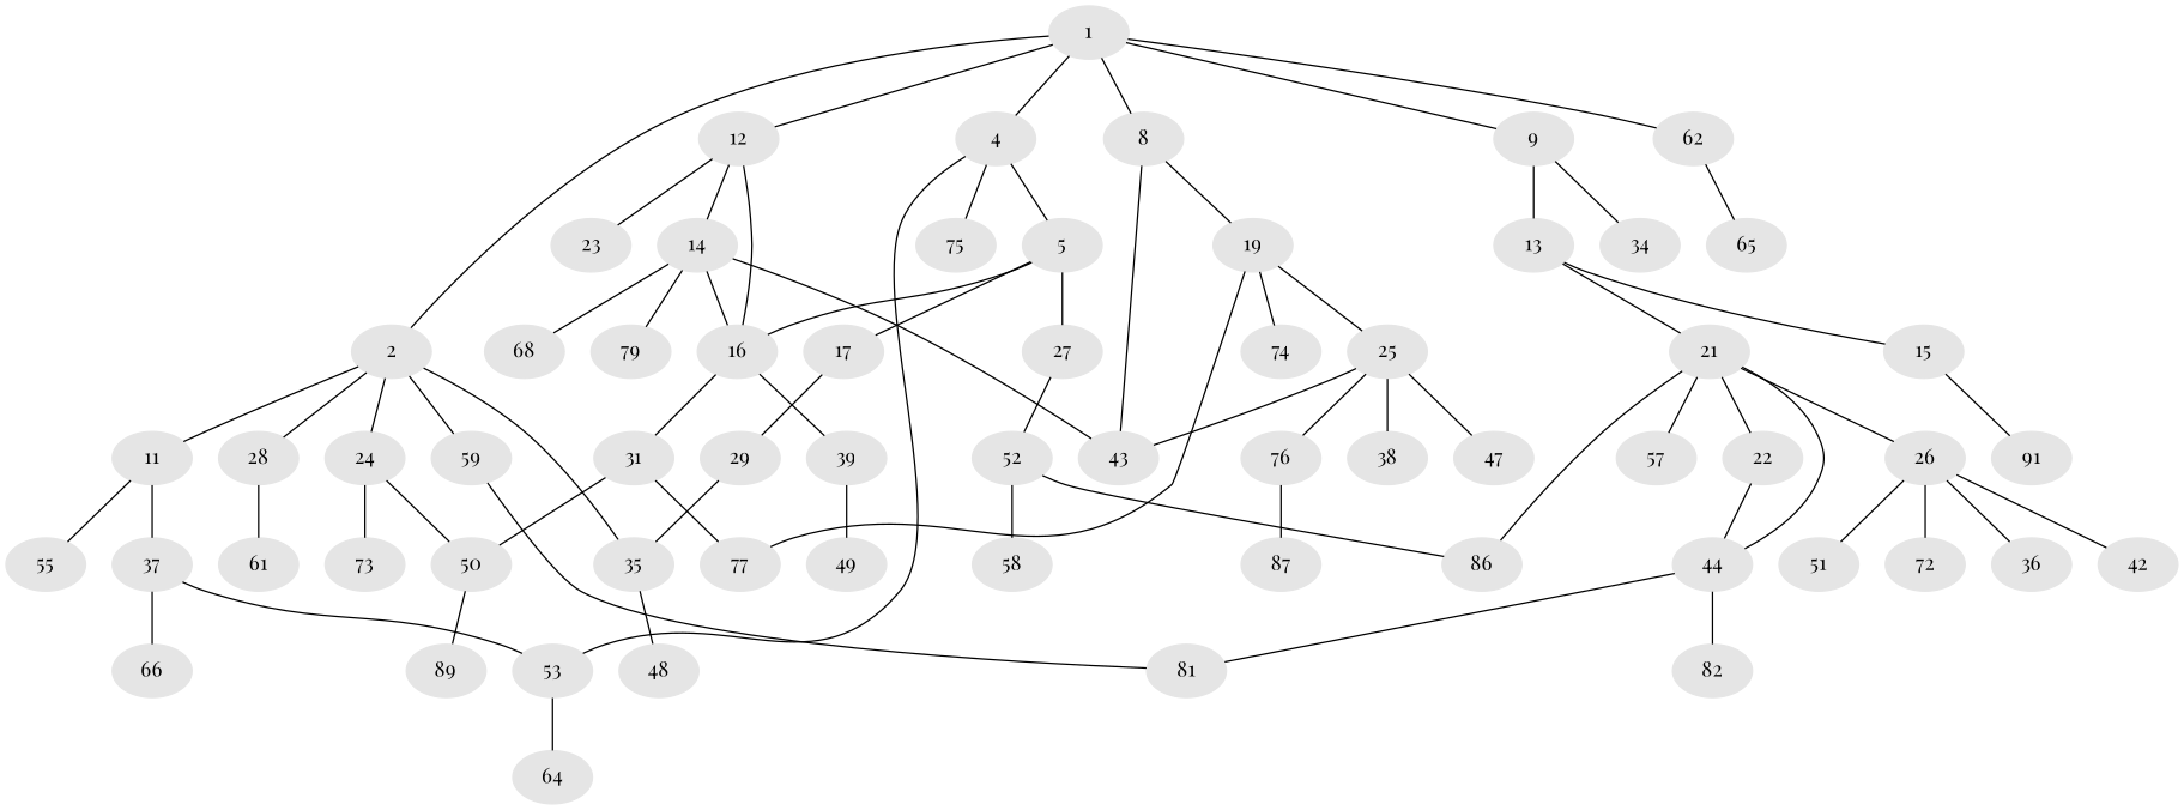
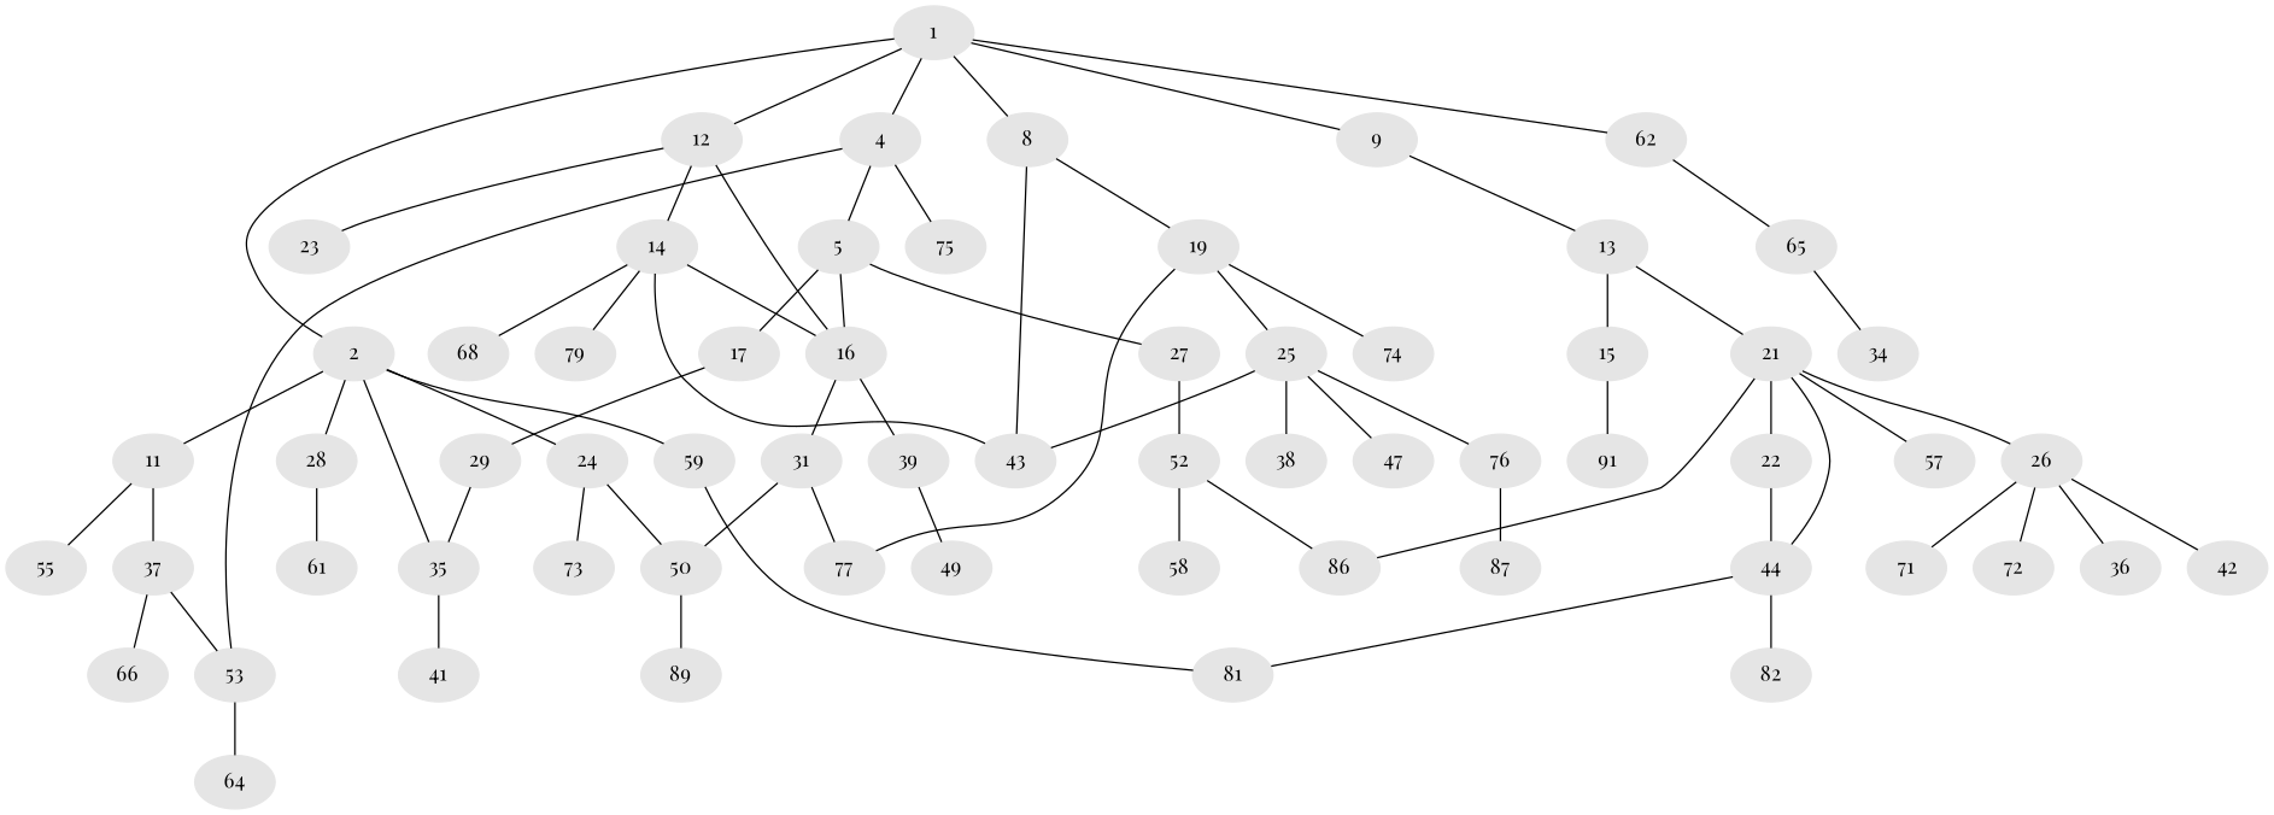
  graph {
    fontname="Playfair Display"
    node [color=gray90 fontname="Playfair Display" style=filled]
    edge [fontname="Playfair Display"]
    1 [super="+3"]
    2 [super="+6"]
    4 [super="+7"]
    8
    9 [super="+10"]
    12 [super="+78"]
    62
    11
    24
    28
    35 [super="+54"]
    59 [super="+67"]
    5 [super="+70"]
    53 [super="+63"]
    75
    19 [super="+20"]
    43 [super="+85"]
    13
    34
    16 [super="+18"]
    14 [super="+60"]
    23
    65
    37 [super="+40"]
    55
    50 [super="+83"]
    73
    61
-   41 [label=48]
+   41
    81 [super="+90"]
    17
    27 [super="+46"]
    64
    31 [super="+56"]
    39 [super="+84"]
    29 [super="+80"]
    52 [super="+88"]
    25 [super="+33"]
    74
    77
    15
    21 [super="+45"]
    66
    68
    79
    91
    22 [super="+32"]
    26 [super="+30"]
    44 [super="+48"]
    57
    86
    49 [super="+69"]
    38
    47
    76
    36 [super="+71"]
    42
-   51
+   51 [label=71]
    72
    82
    89
    87 [super="+92"]
    58
    1 -- 2
    1 -- 4
    1 -- 8
    1 -- 9
    1 -- 12
    1 -- 62
    2 -- 11
    2 -- 24
    2 -- 28
    2 -- 35
    2 -- 59
    4 -- 5
    4 -- 53
    4 -- 75
    8 -- 19
    8 -- 43
    9 -- 13
-   9 -- 34
+   65 -- 34
    12 -- 16
    12 -- 14
    12 -- 23
    62 -- 65
    11 -- 37
    11 -- 55
    24 -- 50
    24 -- 73
    28 -- 61
    35 -- 41
    59 -- 81
    5 -- 16
    5 -- 17
    5 -- 27
    53 -- 64
    19 -- 25
    19 -- 74
    19 -- 77
    13 -- 15
    13 -- 21
    16 -- 31
    16 -- 39
    14 -- 43
    14 -- 16
    14 -- 68
    14 -- 79
    37 -- 53
    37 -- 66
    50 -- 89
    17 -- 29
    27 -- 52
    31 -- 50
    31 -- 77
    39 -- 49
    29 -- 35
    52 -- 86
    52 -- 58
    25 -- 43
    25 -- 38
    25 -- 47
    25 -- 76
    15 -- 91
    21 -- 22
    21 -- 26
    21 -- 44
    21 -- 57
    21 -- 86
    22 -- 44
    26 -- 36
    26 -- 42
    26 -- 51
    26 -- 72
    44 -- 81
    44 -- 82
    76 -- 87
  }
